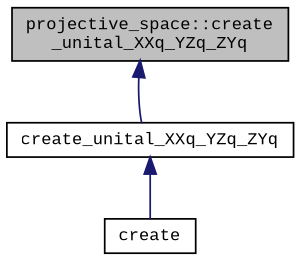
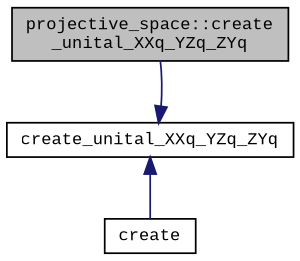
  digraph {
    fontname="Liberation Mono"
    rankdir=TB
    node [color=black fillcolor=white fontname="Liberation Mono" fontsize=10 shape=record style=filled]
    edge [color=midnightblue dir=back fontname="Liberation Mono" fontsize=10 labelfontname=Helvetica labelfontsize=10 style=solid]
    n1 [fillcolor=grey75 fontcolor=black height=0.2 label="projective_space::create\l_unital_XXq_YZq_ZYq" width=0.4]
    n2 [height=0.2 label=create_unital_XXq_YZq_ZYq width=0.4]
    n3 [height=0.2 label=create width=0.4]
-   n1 -> n2
+   n2 -> n1
    n2 -> n3
  }
